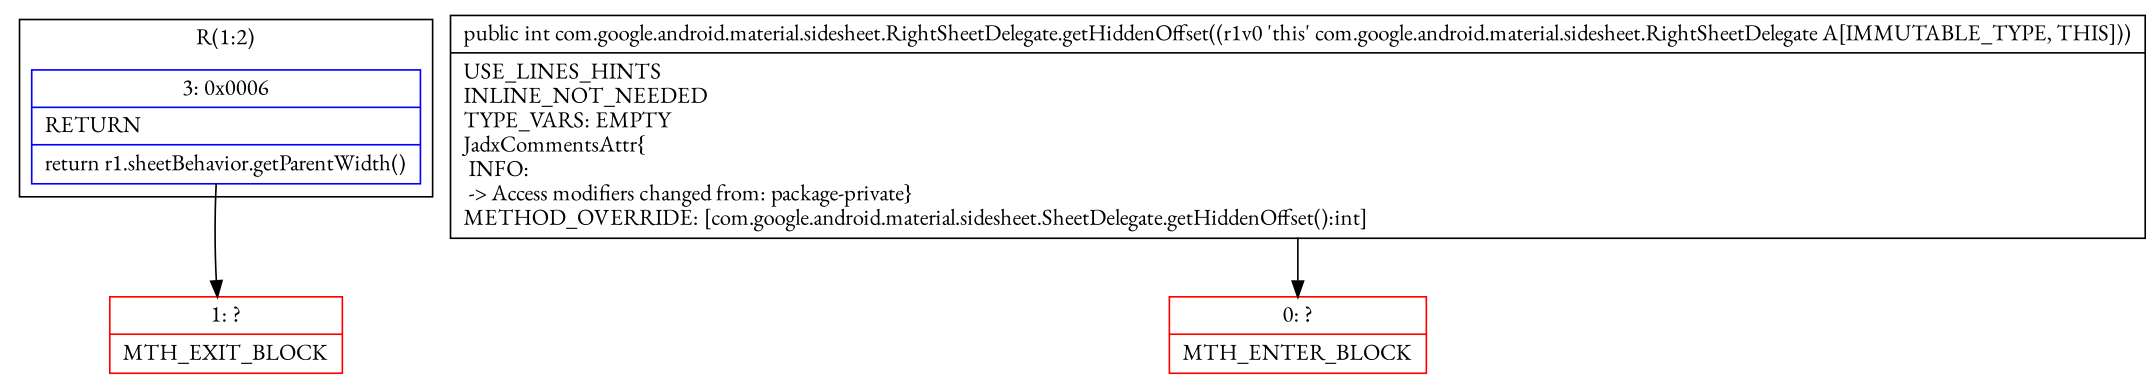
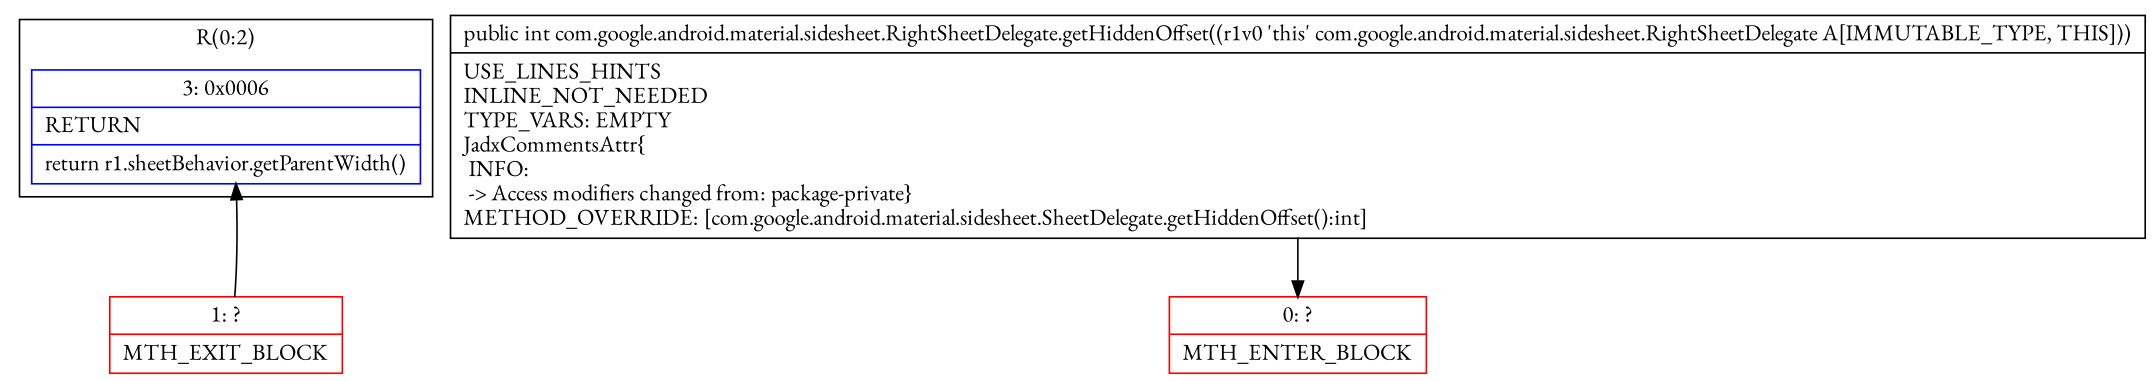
  digraph {
    fontname="EB Garamond"
    node [color=red fontname="EB Garamond" shape=record]
    edge [fontname="EB Garamond"]
    n1 [color=blue label="{3\:\ 0x0006|RETURN\l|return r1.sheetBehavior.getParentWidth()\l}"]
    n2 [label="{1\:\ ?|MTH_EXIT_BLOCK\l}"]
    n3 [label="{0\:\ ?|MTH_ENTER_BLOCK\l}"]
    n4 [label="{public int com.google.android.material.sidesheet.RightSheetDelegate.getHiddenOffset((r1v0 'this' com.google.android.material.sidesheet.RightSheetDelegate A[IMMUTABLE_TYPE, THIS]))  | USE_LINES_HINTS\lINLINE_NOT_NEEDED\lTYPE_VARS: EMPTY\lJadxCommentsAttr\{\l INFO: \l \-\> Access modifiers changed from: package\-private\}\lMETHOD_OVERRIDE: [com.google.android.material.sidesheet.SheetDelegate.getHiddenOffset():int]\l}" color=""]
    subgraph cluster_1 {
-     label="R(1:2)"
+     label="R(0:2)"
      n1
    }
-   n1 -> n2
+   n2 -> n1
    n4 -> n3
  }
